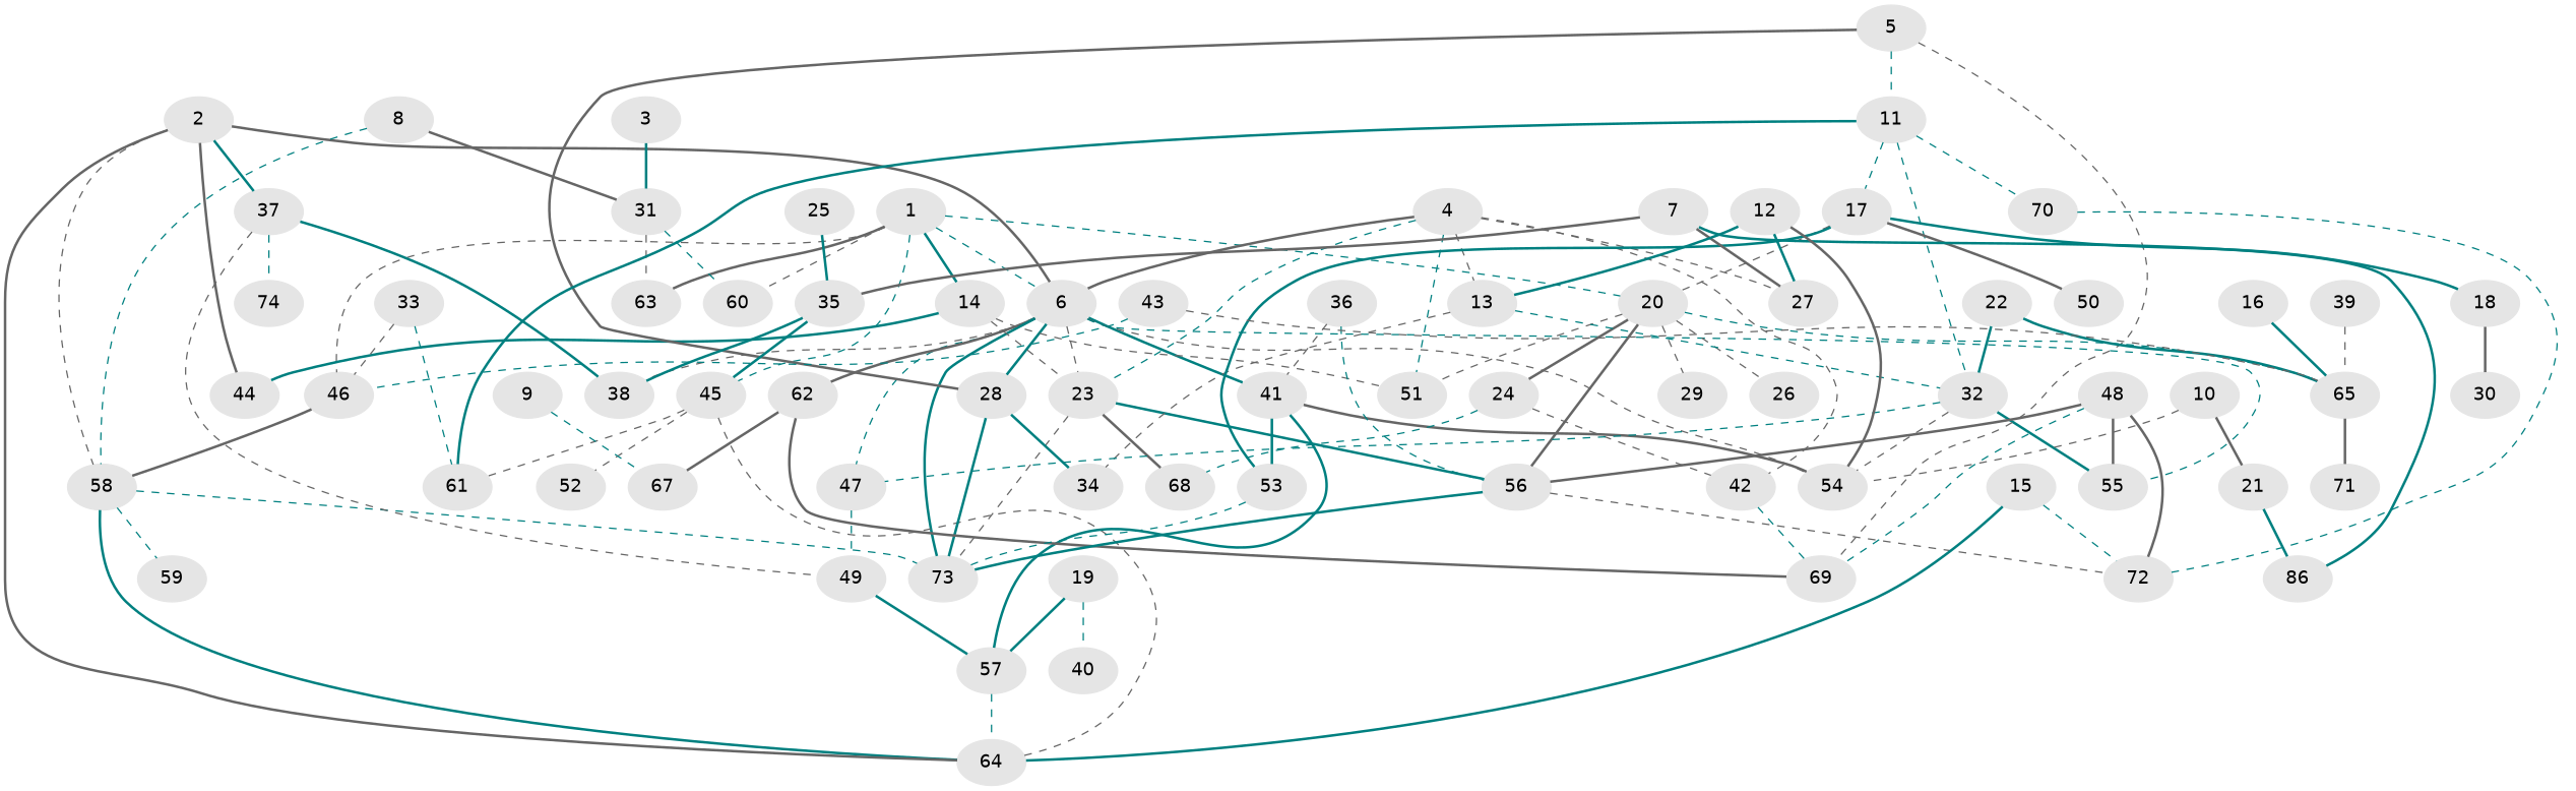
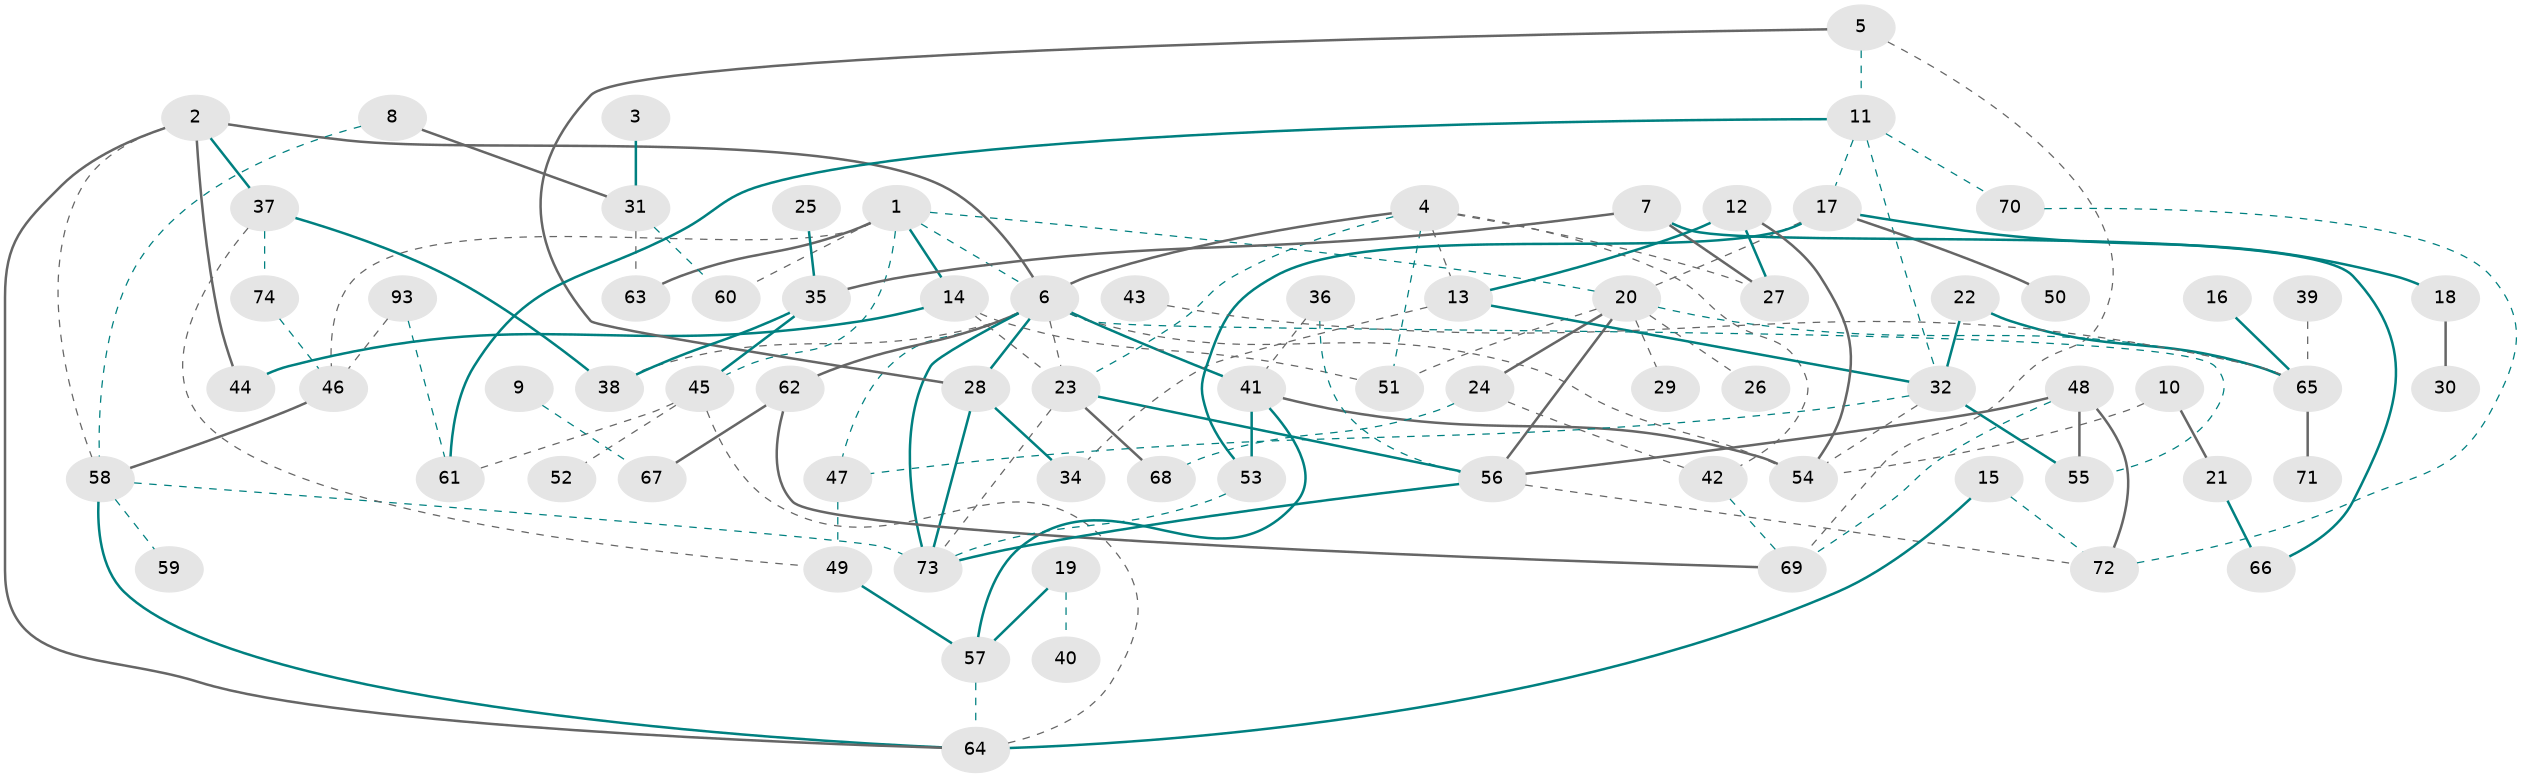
  graph {
    fontname="DejaVu Sans"
    node [color=gray90 fontname="DejaVu Sans" style=filled]
    edge [color=teal fontname="DejaVu Sans" style=dashed weight=1.0]
    1
    6
    14
    20
    45
    46
    60
    63
    23
    28
    38
    41
    47
    54
    55
    62
    73
    44
    51
    29
    65
    24
    26
    56
    64
    61
    52
    58
    2
    37
    49
    74
    59
    3
    31
    4
    13
    27
    42
    32
    34
    68
    69
    5
    11
    17
    70
    53
    57
    67
    7
    35
-   66 [label=86]
+   66
    8
    9
    10
    21
    18
    50
    72
    12
    15
    16
    71
    30
    19
    40
    22
    25
-   33
+   33 [label=93]
    36
    39
    43
    48
    1 -- 6
    1 -- 14 [style=bold]
    1 -- 20
    1 -- 45
    1 -- 46 [color=gray40]
    1 -- 60 [color=gray40]
    1 -- 63 [color=gray40 style=bold]
    6 -- 23 [color=gray40]
    6 -- 28 [style=bold]
    6 -- 38 [color=gray40]
    6 -- 41 [style=bold]
    6 -- 47
    6 -- 54 [color=gray40]
    6 -- 55
    6 -- 62 [color=gray40 style=bold]
    6 -- 73 [style=bold]
    14 -- 23 [color=gray40]
    14 -- 44 [style=bold]
    14 -- 51 [color=gray40]
    20 -- 51 [color=gray40]
    20 -- 29 [color=gray40]
    20 -- 65
    20 -- 24 [color=gray40 style=bold]
    20 -- 26 [color=gray40]
    20 -- 56 [color=gray40 style=bold]
    45 -- 64 [color=gray40]
    45 -- 61 [color=gray40]
    45 -- 52 [color=gray40]
    46 -- 58 [color=gray40 style=bold]
    23 -- 73 [color=gray40]
    23 -- 56 [style=bold]
    23 -- 68 [color=gray40 style=bold]
    28 -- 73 [style=bold]
    28 -- 34 [style=bold]
    41 -- 54 [color=gray40 style=bold]
    41 -- 53 [style=bold]
    41 -- 57 [style=bold]
    47 -- 49 [weight=2.0]
    62 -- 69 [color=gray40 style=bold]
    62 -- 67 [color=gray40 style=bold]
    65 -- 71 [color=gray40 style=bold]
    24 -- 42 [color=gray40]
    24 -- 68
    56 -- 73 [style=bold]
    56 -- 72 [color=gray40]
    58 -- 73 [weight=2.0]
    58 -- 64 [style=bold]
    58 -- 59
    2 -- 6 [color=gray40 style=bold]
    2 -- 44 [color=gray40 style=bold]
    2 -- 64 [color=gray40 style=bold]
    2 -- 58 [color=gray40]
    2 -- 37 [style=bold]
    37 -- 38 [style=bold]
    37 -- 49 [color=gray40]
    37 -- 74
    49 -- 57 [style=bold]
    3 -- 31 [style=bold]
    31 -- 60
    31 -- 63 [color=gray40]
    4 -- 6 [color=gray40 style=bold]
    4 -- 23
    4 -- 51
    4 -- 13 [color=gray40]
    4 -- 27 [color=gray40]
    4 -- 42 [color=gray40]
-   13 -- 32
+   13 -- 32 [style=bold]
    13 -- 34 [color=gray40 weight=2.0]
    42 -- 69
    32 -- 47
    32 -- 54 [color=gray40]
    32 -- 55 [style=bold]
    5 -- 28 [color=gray40 style=bold]
    5 -- 69 [color=gray40]
    5 -- 11
    11 -- 61 [style=bold]
    11 -- 32
    11 -- 17
    11 -- 70
    17 -- 20 [color=gray40]
    17 -- 53 [style=bold]
    17 -- 18 [style=bold]
    17 -- 50 [color=gray40 style=bold]
    70 -- 72
    53 -- 73
    57 -- 64
    7 -- 27 [color=gray40 style=bold]
    7 -- 35 [color=gray40 style=bold]
    7 -- 66 [style=bold]
    35 -- 45 [style=bold]
    35 -- 38 [style=bold]
    8 -- 58
    8 -- 31 [color=gray40 style=bold]
    9 -- 67
    10 -- 54 [color=gray40]
    10 -- 21 [color=gray40 style=bold]
    21 -- 66 [style=bold]
    18 -- 30 [color=gray40 style=bold]
    12 -- 54 [color=gray40 style=bold]
    12 -- 13 [style=bold]
    12 -- 27 [style=bold]
    15 -- 64 [style=bold]
    15 -- 72
    16 -- 65 [style=bold]
    19 -- 57 [style=bold]
    19 -- 40
    22 -- 65 [style=bold]
    22 -- 32 [style=bold]
    25 -- 35 [style=bold]
    33 -- 46 [color=gray40]
    33 -- 61
    36 -- 41 [color=gray40]
    36 -- 56
    39 -- 65 [color=gray40]
-   43 -- 46
+   74 -- 46
    43 -- 65 [color=gray40]
    48 -- 55 [color=gray40 style=bold]
    48 -- 56 [color=gray40 style=bold]
    48 -- 69
    48 -- 72 [color=gray40 style=bold]
  }
